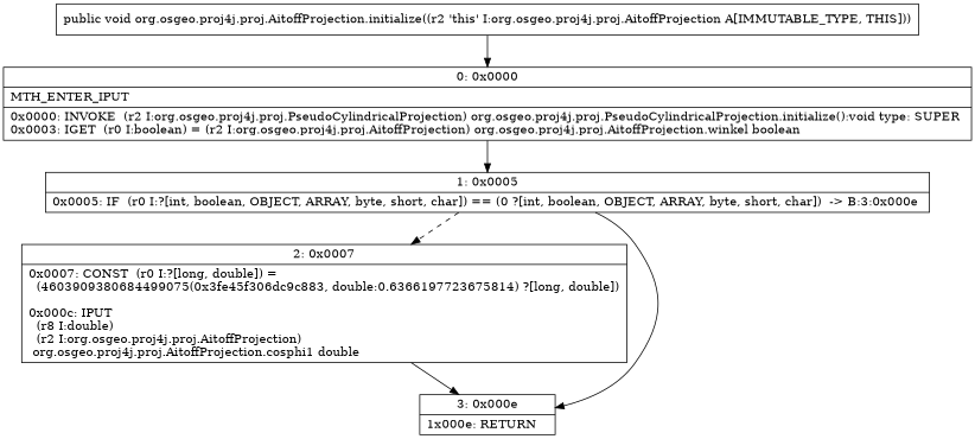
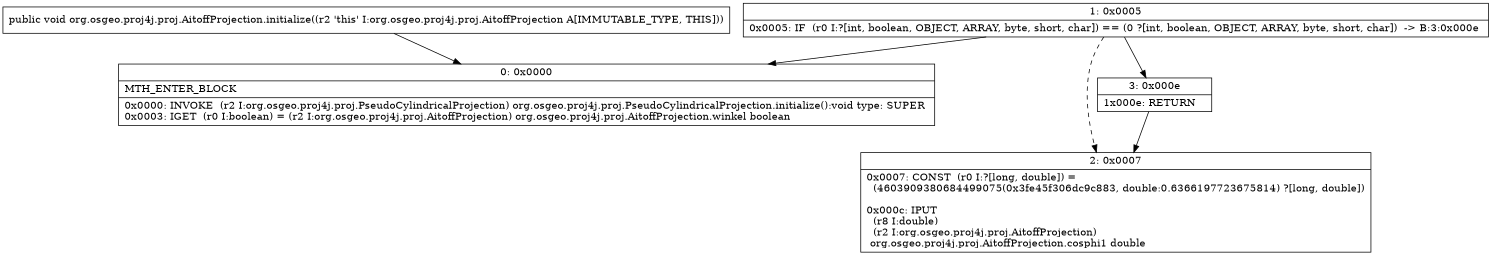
  digraph {
    node [shape=record]
-   n1 [label="{0\:\ 0x0000|MTH_ENTER_IPUT\l|0x0000: INVOKE  (r2 I:org.osgeo.proj4j.proj.PseudoCylindricalProjection) org.osgeo.proj4j.proj.PseudoCylindricalProjection.initialize():void type: SUPER \l0x0003: IGET  (r0 I:boolean) = (r2 I:org.osgeo.proj4j.proj.AitoffProjection) org.osgeo.proj4j.proj.AitoffProjection.winkel boolean \l}"]
+   n1 [label="{0\:\ 0x0000|MTH_ENTER_BLOCK\l|0x0000: INVOKE  (r2 I:org.osgeo.proj4j.proj.PseudoCylindricalProjection) org.osgeo.proj4j.proj.PseudoCylindricalProjection.initialize():void type: SUPER \l0x0003: IGET  (r0 I:boolean) = (r2 I:org.osgeo.proj4j.proj.AitoffProjection) org.osgeo.proj4j.proj.AitoffProjection.winkel boolean \l}"]
    n2 [label="{1\:\ 0x0005|0x0005: IF  (r0 I:?[int, boolean, OBJECT, ARRAY, byte, short, char]) == (0 ?[int, boolean, OBJECT, ARRAY, byte, short, char])  \-\> B:3:0x000e \l}"]
    n3 [label="{2\:\ 0x0007|0x0007: CONST  (r0 I:?[long, double]) = \l  (4603909380684499075(0x3fe45f306dc9c883, double:0.6366197723675814) ?[long, double])\l \l0x000c: IPUT  \l  (r8 I:double)\l  (r2 I:org.osgeo.proj4j.proj.AitoffProjection)\l org.osgeo.proj4j.proj.AitoffProjection.cosphi1 double \l}"]
    n4 [label="{3\:\ 0x000e|1x000e: RETURN   \l}"]
    n5 [label="{public void org.osgeo.proj4j.proj.AitoffProjection.initialize((r2 'this' I:org.osgeo.proj4j.proj.AitoffProjection A[IMMUTABLE_TYPE, THIS])) }"]
-   n1 -> n2
+   n2 -> n1
    n2 -> n3 [style=dashed]
    n2 -> n4
-   n3 -> n4
+   n4 -> n3
    n5 -> n1
  }
